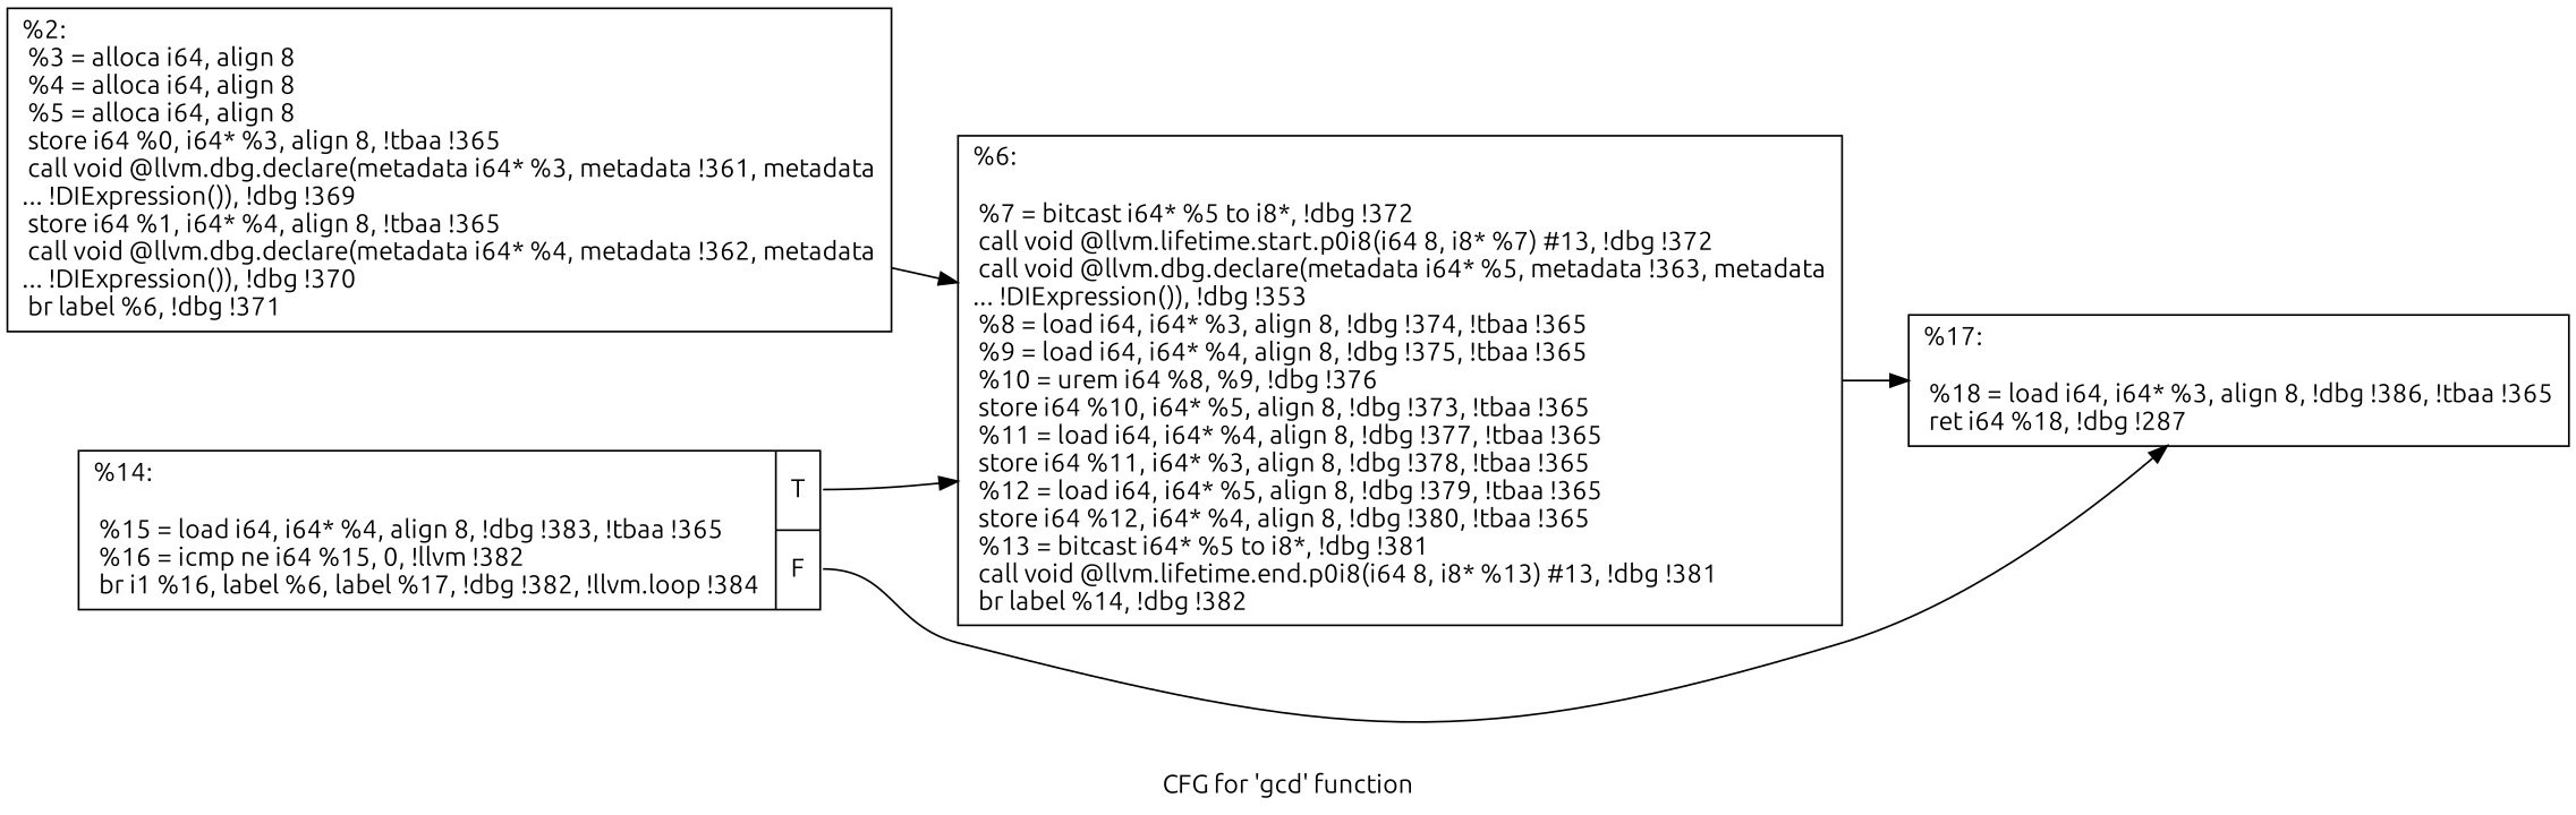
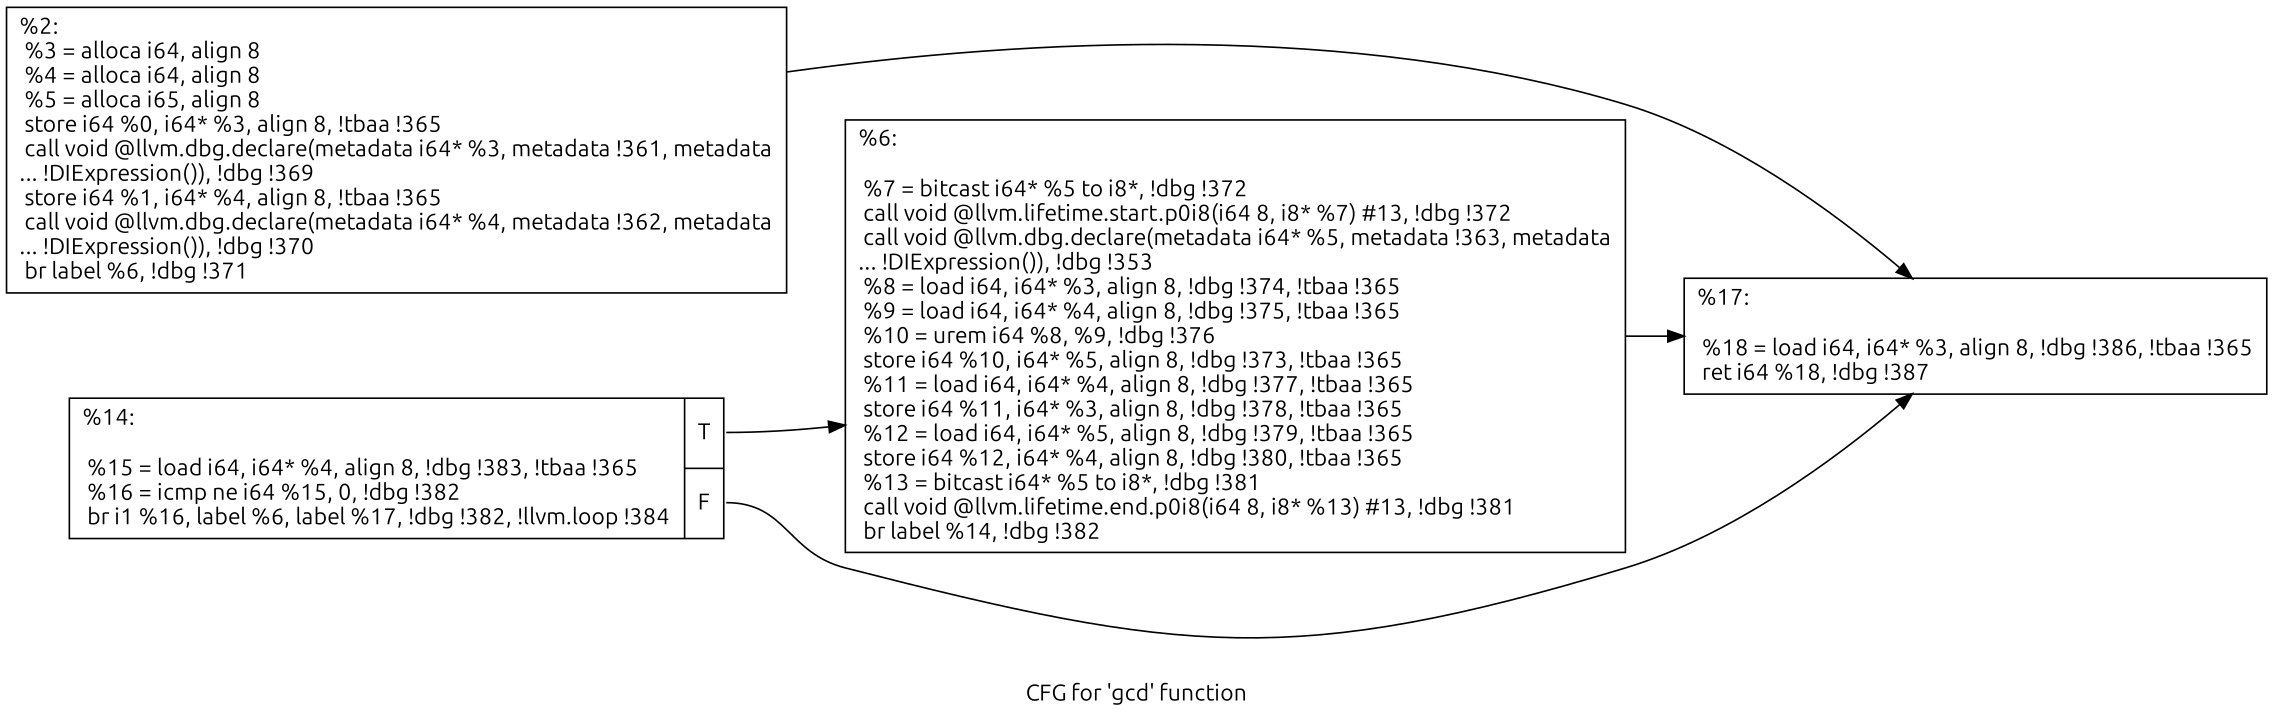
  digraph {
    fontname=Ubuntu
    label="CFG for 'gcd' function"
    rankdir=LR
    node [fontname=Ubuntu shape=record]
    edge [fontname=Ubuntu]
-   n1 [label="{%2:\l  %3 = alloca i64, align 8\l  %4 = alloca i64, align 8\l  %5 = alloca i64, align 8\l  store i64 %0, i64* %3, align 8, !tbaa !365\l  call void @llvm.dbg.declare(metadata i64* %3, metadata !361, metadata\l... !DIExpression()), !dbg !369\l  store i64 %1, i64* %4, align 8, !tbaa !365\l  call void @llvm.dbg.declare(metadata i64* %4, metadata !362, metadata\l... !DIExpression()), !dbg !370\l  br label %6, !dbg !371\l}"]
+   n1 [label="{%2:\l  %3 = alloca i64, align 8\l  %4 = alloca i64, align 8\l  %5 = alloca i65, align 8\l  store i64 %0, i64* %3, align 8, !tbaa !365\l  call void @llvm.dbg.declare(metadata i64* %3, metadata !361, metadata\l... !DIExpression()), !dbg !369\l  store i64 %1, i64* %4, align 8, !tbaa !365\l  call void @llvm.dbg.declare(metadata i64* %4, metadata !362, metadata\l... !DIExpression()), !dbg !370\l  br label %6, !dbg !371\l}"]
    n2 [label="{%6:\l\l  %7 = bitcast i64* %5 to i8*, !dbg !372\l  call void @llvm.lifetime.start.p0i8(i64 8, i8* %7) #13, !dbg !372\l  call void @llvm.dbg.declare(metadata i64* %5, metadata !363, metadata\l... !DIExpression()), !dbg !353\l  %8 = load i64, i64* %3, align 8, !dbg !374, !tbaa !365\l  %9 = load i64, i64* %4, align 8, !dbg !375, !tbaa !365\l  %10 = urem i64 %8, %9, !dbg !376\l  store i64 %10, i64* %5, align 8, !dbg !373, !tbaa !365\l  %11 = load i64, i64* %4, align 8, !dbg !377, !tbaa !365\l  store i64 %11, i64* %3, align 8, !dbg !378, !tbaa !365\l  %12 = load i64, i64* %5, align 8, !dbg !379, !tbaa !365\l  store i64 %12, i64* %4, align 8, !dbg !380, !tbaa !365\l  %13 = bitcast i64* %5 to i8*, !dbg !381\l  call void @llvm.lifetime.end.p0i8(i64 8, i8* %13) #13, !dbg !381\l  br label %14, !dbg !382\l}"]
-   n3 [label="{%17:\l\l  %18 = load i64, i64* %3, align 8, !dbg !386, !tbaa !365\l  ret i64 %18, !dbg !287\l}"]
-   n4 [label="{%14:\l\l  %15 = load i64, i64* %4, align 8, !dbg !383, !tbaa !365\l  %16 = icmp ne i64 %15, 0, !llvm !382\l  br i1 %16, label %6, label %17, !dbg !382, !llvm.loop !384\l|{<s0>T|<s1>F}}"]
-   n1 -> n2
+   n3 [label="{%17:\l\l  %18 = load i64, i64* %3, align 8, !dbg !386, !tbaa !365\l  ret i64 %18, !dbg !387\l}"]
+   n4 [label="{%14:\l\l  %15 = load i64, i64* %4, align 8, !dbg !383, !tbaa !365\l  %16 = icmp ne i64 %15, 0, !dbg !382\l  br i1 %16, label %6, label %17, !dbg !382, !llvm.loop !384\l|{<s0>T|<s1>F}}"]
+   n1 -> n3
    n2 -> n3
    n4 -> n2 [tailport=s0]
    n4 -> n3 [tailport=s1]
  }
